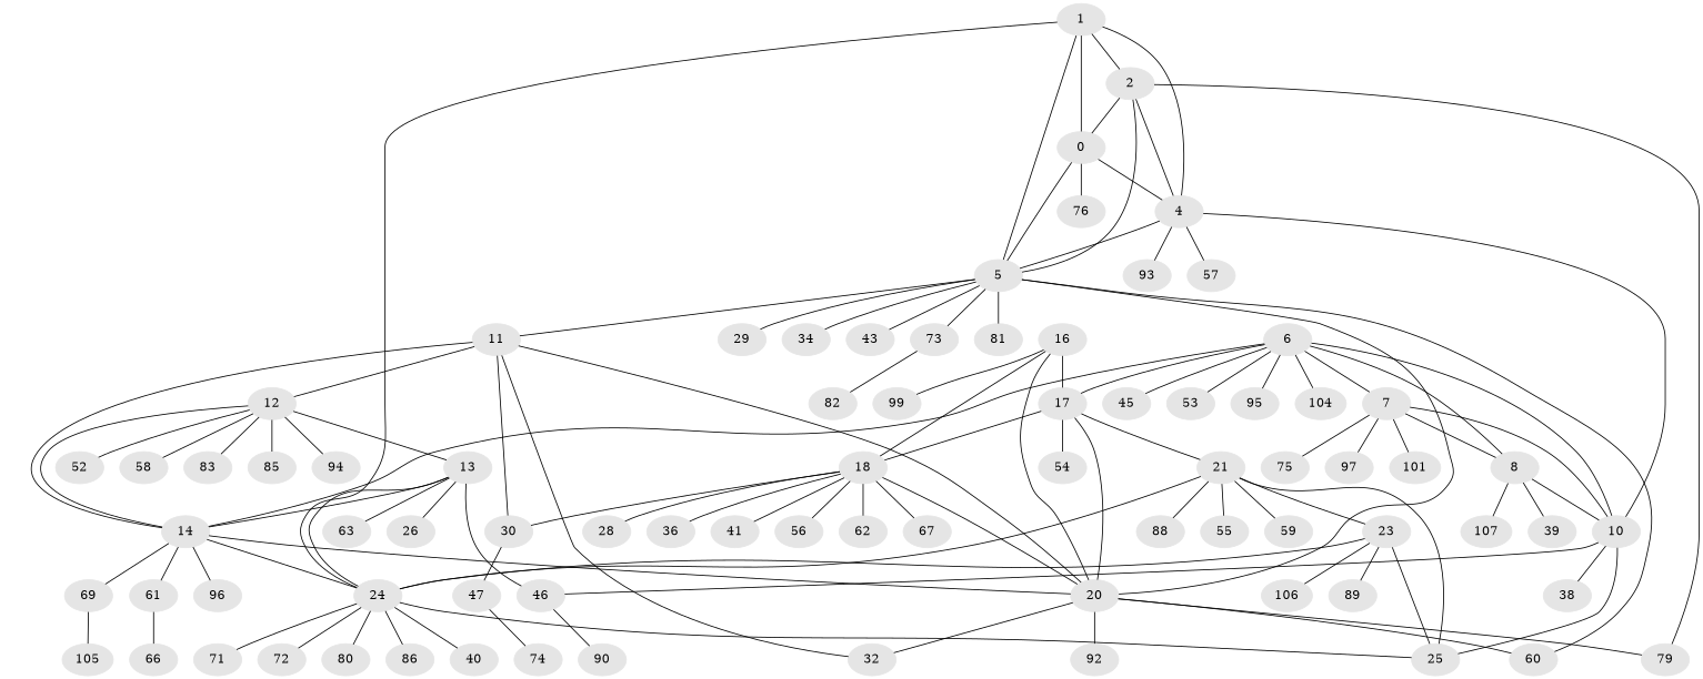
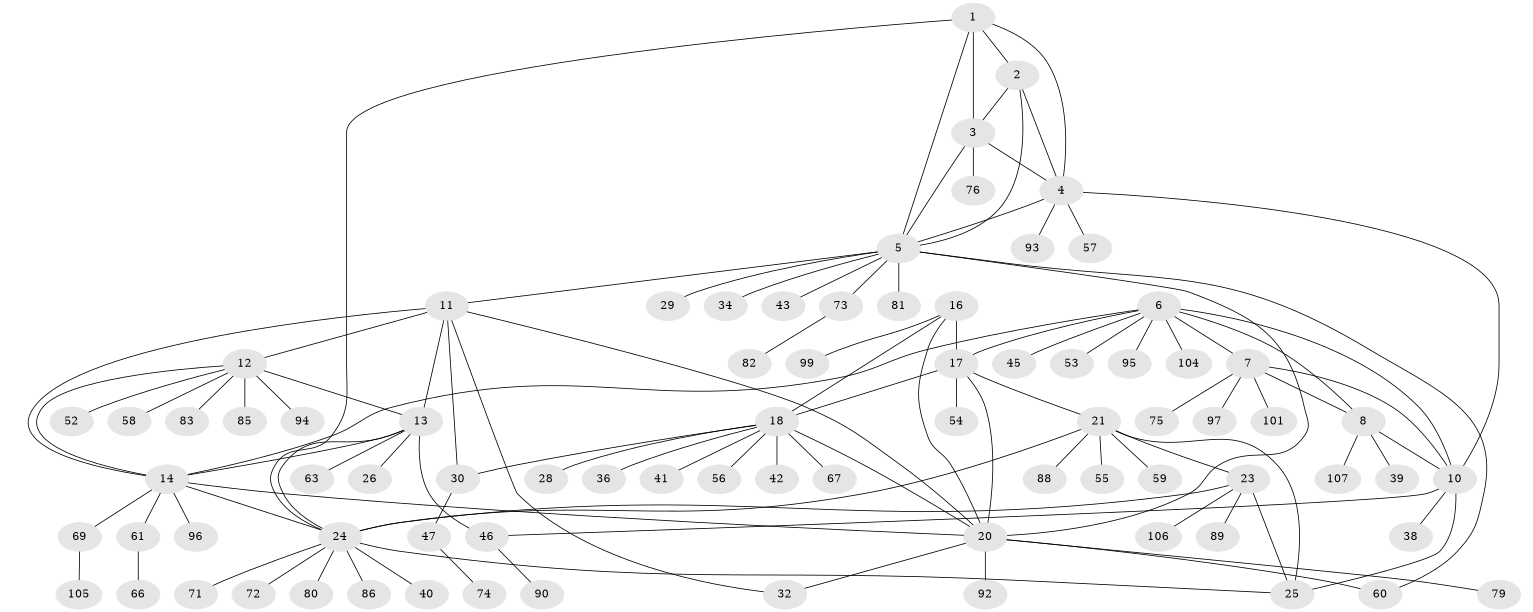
  graph {
    node [color=gray90 style=filled]
    1 [super="+50"]
    2 [super="+49"]
-   3 [super="+108" label=0]
+   3 [super="+108"]
    4 [super="+78"]
    5 [super="+31"]
    24 [super="+37"]
    79
    76
    10 [super="+98"]
    57
    93
    11 [super="+35"]
    20 [super="+70"]
    29 [super="+102"]
    34
    43
    60 [super="+84"]
    73
    81
    25
    40 [super="+48"]
    71
    72 [super="+103"]
    80
    86
    38
    46 [super="+87"]
    14 [super="+68"]
    12 [super="+15"]
    13 [super="+44"]
    30
    32
    92
    82
    6 [super="+33"]
    7 [super="+9"]
    8 [super="+77"]
    17 [super="+19"]
    45
    53
    95
    104
    75
    97
    101
    39
    107
    61
    69
    96
    18 [super="+42"]
    21 [super="+22"]
    54 [super="+64"]
    90
    52
    58
    83 [super="+91"]
    85
    94
    26
    63
    47
    66
    105
    16 [super="+27"]
    99
    28
    36
    41
    56
-   62 [super="+100"]
+   62 [super="+100" label=42]
    67
    23 [super="+51"]
    55
    59
    88
    89
    106
    74
    1 -- 2
    1 -- 3
    1 -- 4
    1 -- 5
    1 -- 24
    2 -- 3
    2 -- 4
    2 -- 5
-   2 -- 79
    3 -- 4
    3 -- 5
    3 -- 76
    4 -- 5
    4 -- 10
    4 -- 57
    4 -- 93
    5 -- 11
    5 -- 20
    5 -- 29
    5 -- 34
    5 -- 43
    5 -- 60
    5 -- 73
    5 -- 81
    24 -- 25
    24 -- 40
    24 -- 71
    24 -- 72
    24 -- 80
    24 -- 86
    10 -- 25
    10 -- 38
    10 -- 46
    11 -- 20
    11 -- 14
    11 -- 12 [weight=2]
+   11 -- 13
    11 -- 30
    11 -- 32
    20 -- 79
    20 -- 60
    20 -- 32
    20 -- 92
    73 -- 82
    46 -- 90
    14 -- 24
    14 -- 20
    14 -- 61
    14 -- 69
    14 -- 96
    12 -- 14 [weight=2]
    12 -- 13 [weight=2]
    12 -- 52
    12 -- 58
    12 -- 83
    12 -- 85
    12 -- 94
    13 -- 24
    13 -- 46
    13 -- 14
    13 -- 26
    13 -- 63
    30 -- 47
    6 -- 10
    6 -- 14
    6 -- 7 [weight=2]
    6 -- 8
    6 -- 17
    6 -- 45
    6 -- 53
    6 -- 95
    6 -- 104
    7 -- 10 [weight=2]
    7 -- 8 [weight=2]
    7 -- 75
    7 -- 97
    7 -- 101
    8 -- 10
    8 -- 39
    8 -- 107
    17 -- 20 [weight=2]
    17 -- 18 [weight=2]
    17 -- 21
    17 -- 54
    61 -- 66
    69 -- 105
    18 -- 20
    18 -- 30
    18 -- 28
    18 -- 36
    18 -- 41
    18 -- 56
    18 -- 62
    18 -- 67
    21 -- 24 [weight=2]
    21 -- 25 [weight=2]
    21 -- 23 [weight=2]
    21 -- 55
    21 -- 59
    21 -- 88
    47 -- 74
    16 -- 20
    16 -- 17 [weight=2]
    16 -- 18
    16 -- 99
    23 -- 24
    23 -- 25
    23 -- 89
    23 -- 106
  }
